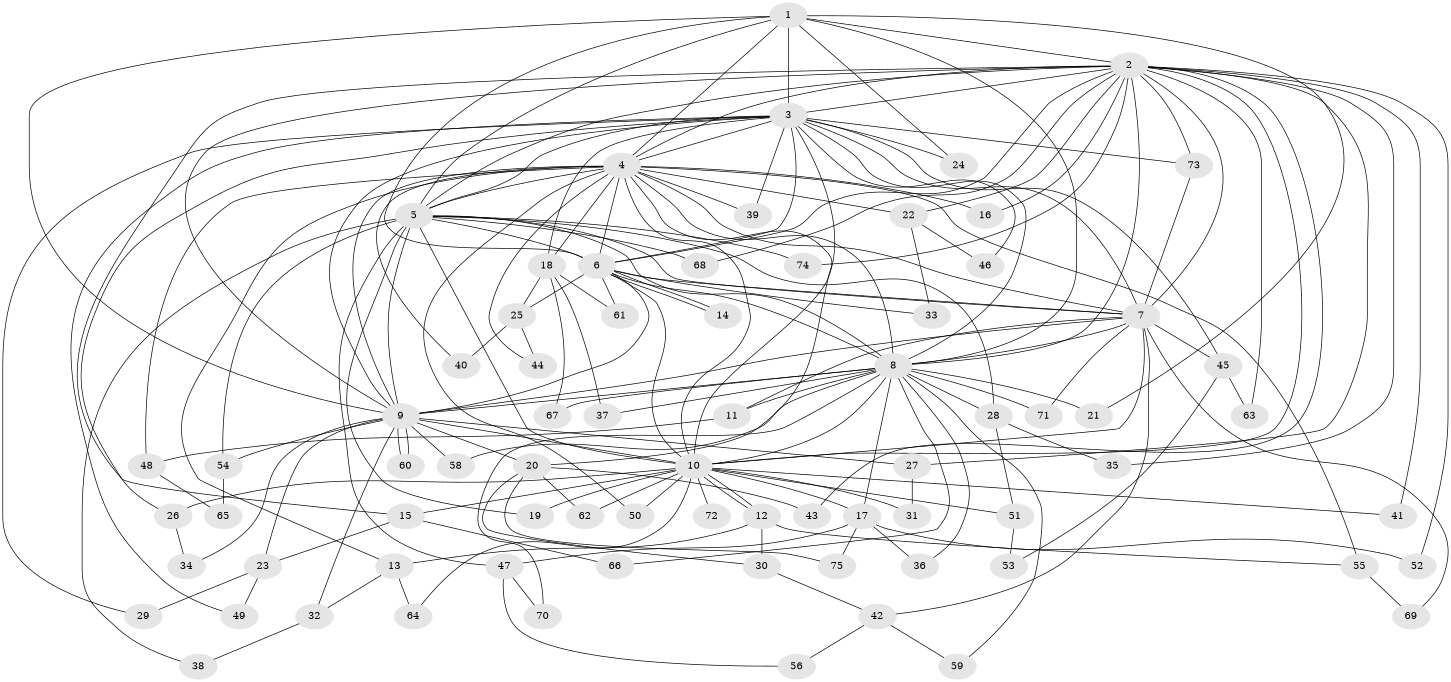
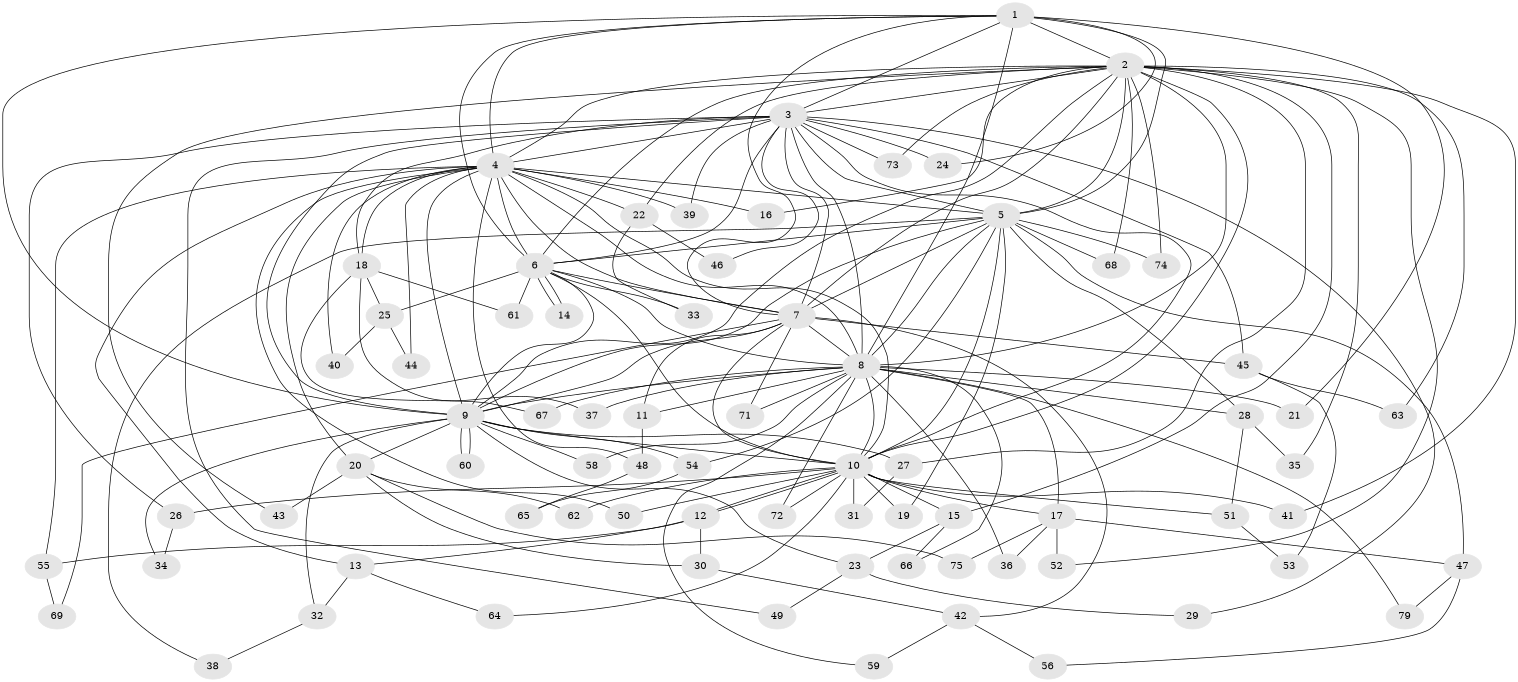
  graph {
    node [color=gray90 style=filled]
    1
    2
    3
    4
    5
    6
    7
    8
    9
    21
    24
    10
    15
    16
    22
    27
    35
    41
    43
    52
    63
    68
    73
    74
    18
    26
    29
    39
    45
    46
    49
    13
    20
    40
    44
    48
    50
    55
    19
    28
    38
    47
    54
    14
    25
    33
    61
    11
    42
    69
    71
    17
    36
    37
    58
    59
    66
    67
-   70
+   70 [label=79]
    72
    23
    32
    34
    60
    12
    31
    51
    62
    64
    53
    30
    75
    65
    56
    1 -- 2
    1 -- 3
    1 -- 4
    1 -- 5
    1 -- 6
-   73 -- 7
+   1 -- 7
    1 -- 8
    1 -- 9
    1 -- 21
    1 -- 24
    2 -- 3
    2 -- 4
    2 -- 5
    2 -- 6
    2 -- 7
    2 -- 8
    2 -- 9
    2 -- 10
    2 -- 15
    2 -- 16
    2 -- 22
    2 -- 27
    2 -- 35
    2 -- 41
    2 -- 43
    2 -- 52
    2 -- 63
    2 -- 68
    2 -- 73
    2 -- 74
    3 -- 4
    3 -- 5
    3 -- 6
    3 -- 7
    3 -- 8
    3 -- 9
    3 -- 24
    3 -- 10
    3 -- 73
    3 -- 18
    3 -- 26
    3 -- 29
    3 -- 39
    3 -- 45
    3 -- 46
    3 -- 49
    4 -- 5
    4 -- 6
    4 -- 7
    4 -- 8
    4 -- 9
    4 -- 10
    4 -- 16
    4 -- 22
    4 -- 18
    4 -- 39
    4 -- 13
    4 -- 20
    4 -- 40
    4 -- 44
    4 -- 48
    4 -- 50
    4 -- 55
    5 -- 6
    5 -- 7
    5 -- 8
    5 -- 9
    5 -- 10
    5 -- 68
    5 -- 74
    5 -- 19
    5 -- 28
    5 -- 38
    5 -- 47
    5 -- 54
    6 -- 7
    6 -- 8
    6 -- 9
    6 -- 10
    6 -- 14
    6 -- 14
    6 -- 25
    6 -- 33
    6 -- 61
    7 -- 8
    7 -- 9
    7 -- 10
    7 -- 45
    7 -- 11
    7 -- 42
    7 -- 69
    7 -- 71
    8 -- 9
    8 -- 21
    8 -- 10
    8 -- 28
    8 -- 11
    8 -- 71
    8 -- 17
    8 -- 36
    8 -- 37
    8 -- 58
    8 -- 59
    8 -- 66
    8 -- 67
    8 -- 70
+   8 -- 72
    9 -- 10
    9 -- 27
    9 -- 20
    9 -- 54
    9 -- 58
    9 -- 23
    9 -- 32
    9 -- 34
    9 -- 60
    9 -- 60
    10 -- 15
    10 -- 41
    10 -- 26
    10 -- 50
    10 -- 19
    10 -- 17
    10 -- 72
    10 -- 12
    10 -- 12
    10 -- 31
    10 -- 51
    10 -- 62
    10 -- 64
    15 -- 66
    15 -- 23
    22 -- 46
    22 -- 33
    27 -- 31
    18 -- 25
    18 -- 61
    18 -- 37
    18 -- 67
    26 -- 34
    45 -- 63
    45 -- 53
    13 -- 32
    13 -- 64
    20 -- 43
    20 -- 62
    20 -- 30
    20 -- 75
    48 -- 65
    55 -- 69
    28 -- 35
    28 -- 51
    47 -- 70
    47 -- 56
    54 -- 65
    25 -- 40
    25 -- 44
    11 -- 48
    42 -- 59
    42 -- 56
    17 -- 52
    17 -- 47
    17 -- 36
    17 -- 75
    23 -- 29
    23 -- 49
    32 -- 38
    12 -- 13
    12 -- 55
    12 -- 30
    51 -- 53
    30 -- 42
  }
